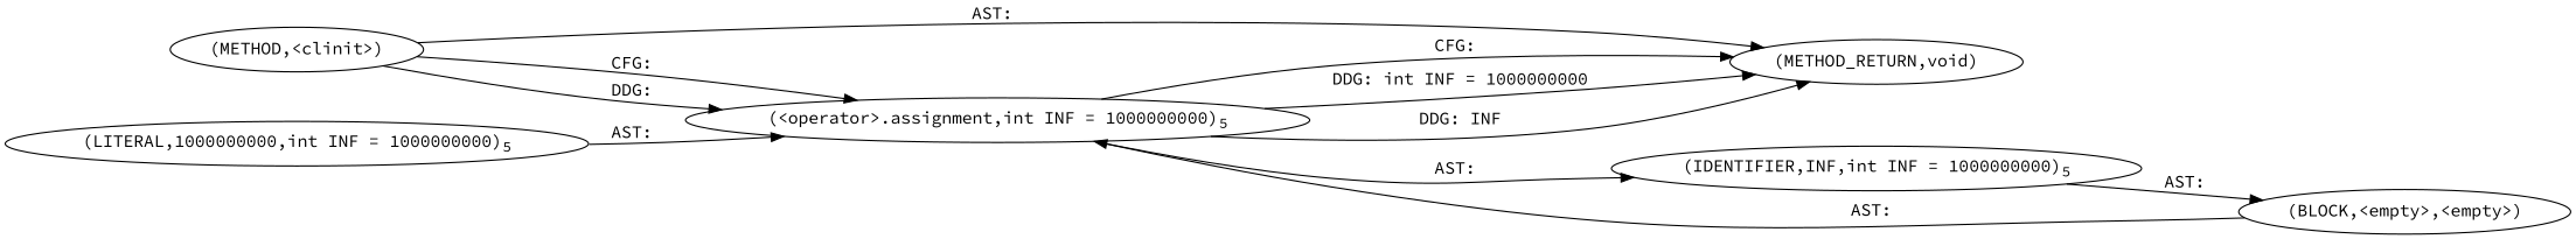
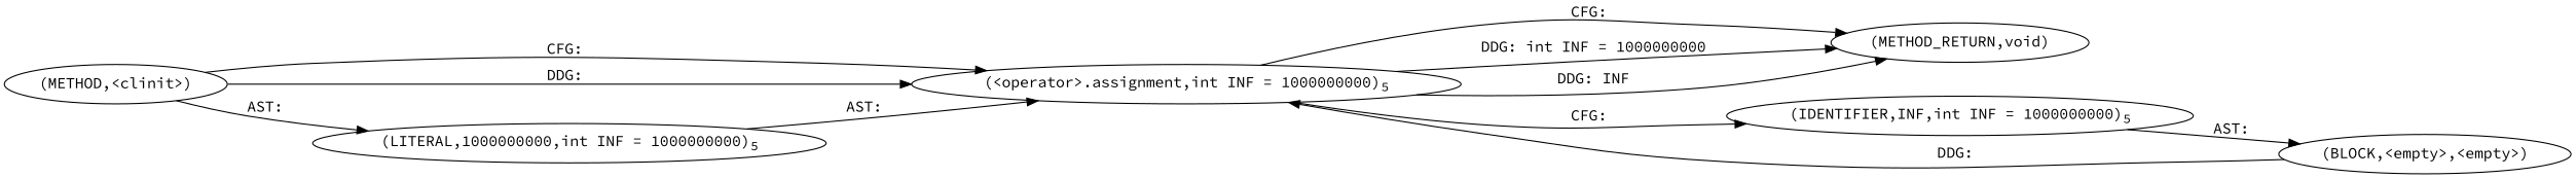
  digraph {
    fontname="Source Code Pro"
    rankdir=LR
    node [fontname="Source Code Pro"]
    edge [fontname="Source Code Pro"]
    n1 [label=<(METHOD,&lt;clinit&gt;)>]
    n2 [label=<(&lt;operator&gt;.assignment,int INF = 1000000000)<SUB>5</SUB>>]
    n3 [label=<(METHOD_RETURN,void)>]
    n4 [label=<(BLOCK,&lt;empty&gt;,&lt;empty&gt;)>]
    n5 [label=<(IDENTIFIER,INF,int INF = 1000000000)<SUB>5</SUB>>]
    n6 [label=<(LITERAL,1000000000,int INF = 1000000000)<SUB>5</SUB>>]
    n1 -> n2 [label="CFG: "]
    n1 -> n2 [label="DDG: "]
-   n1 -> n3 [label="AST: "]
+   n1 -> n6 [label="AST: "]
    n2 -> n3 [label="CFG: "]
    n2 -> n3 [label="DDG: int INF = 1000000000"]
    n2 -> n3 [label="DDG: INF"]
-   n2 -> n5 [label="AST: "]
-   n4 -> n2 [label="AST: "]
+   n2 -> n5 [label="CFG: "]
+   n4 -> n2 [label="DDG: "]
    n5 -> n4 [label="AST: "]
    n6 -> n2 [label="AST: "]
  }
